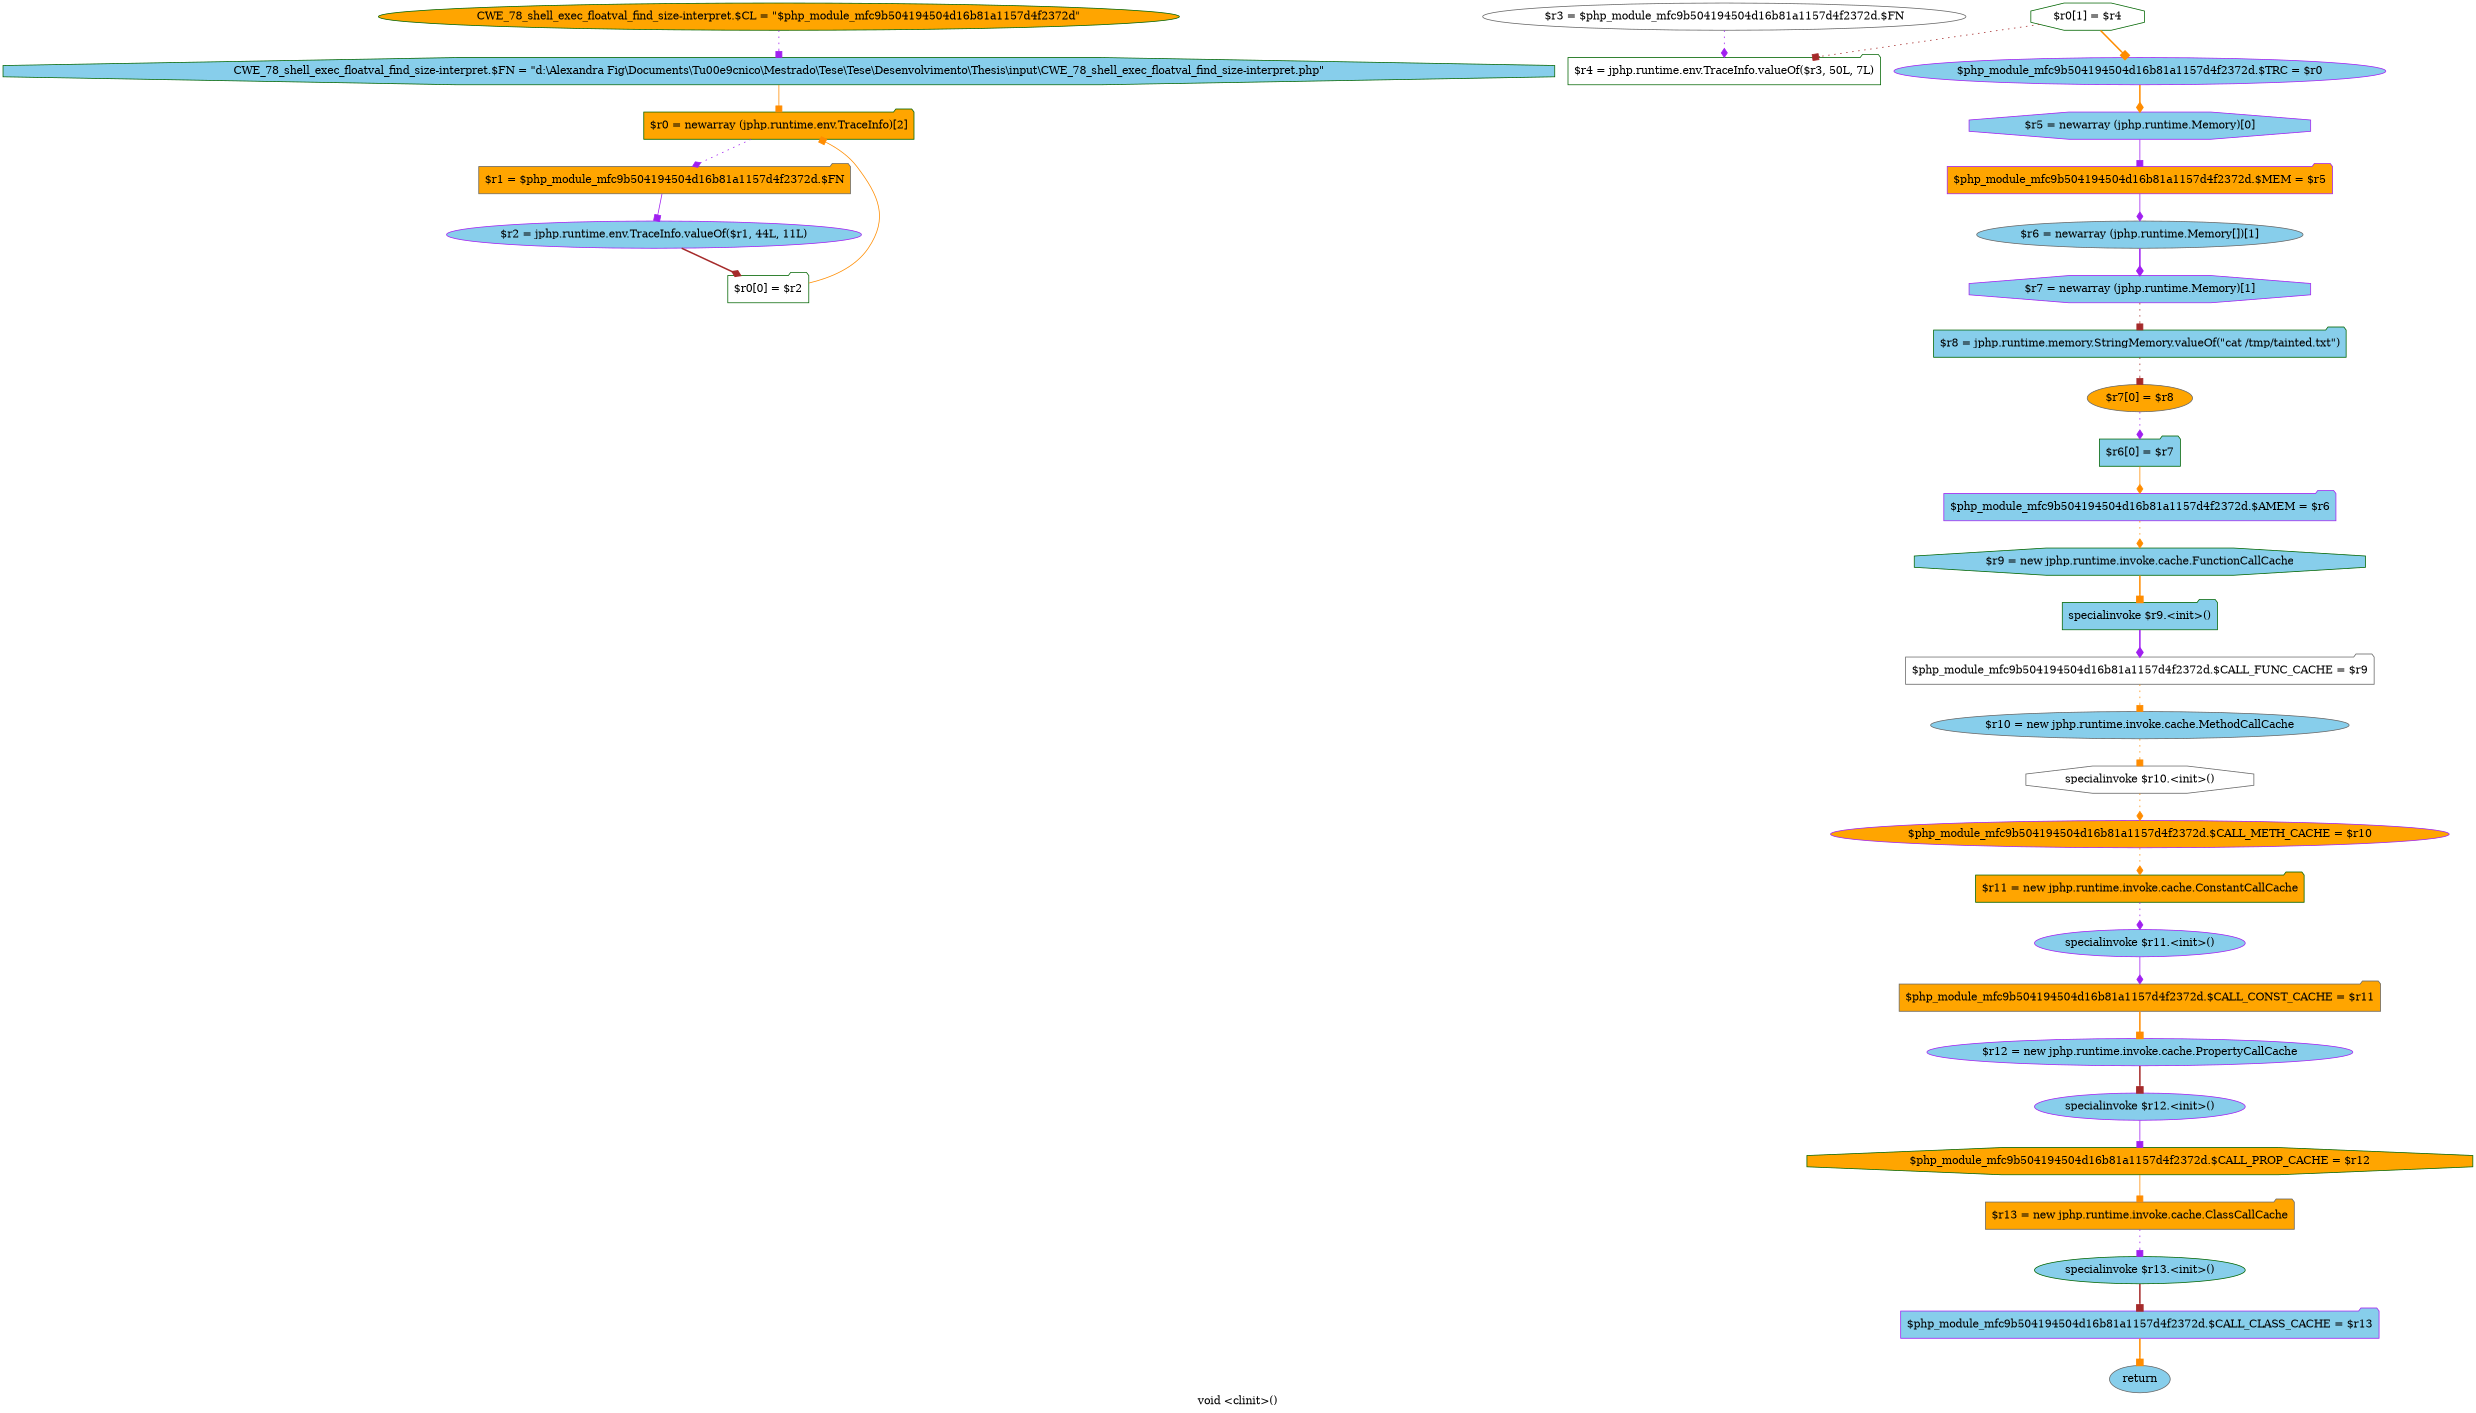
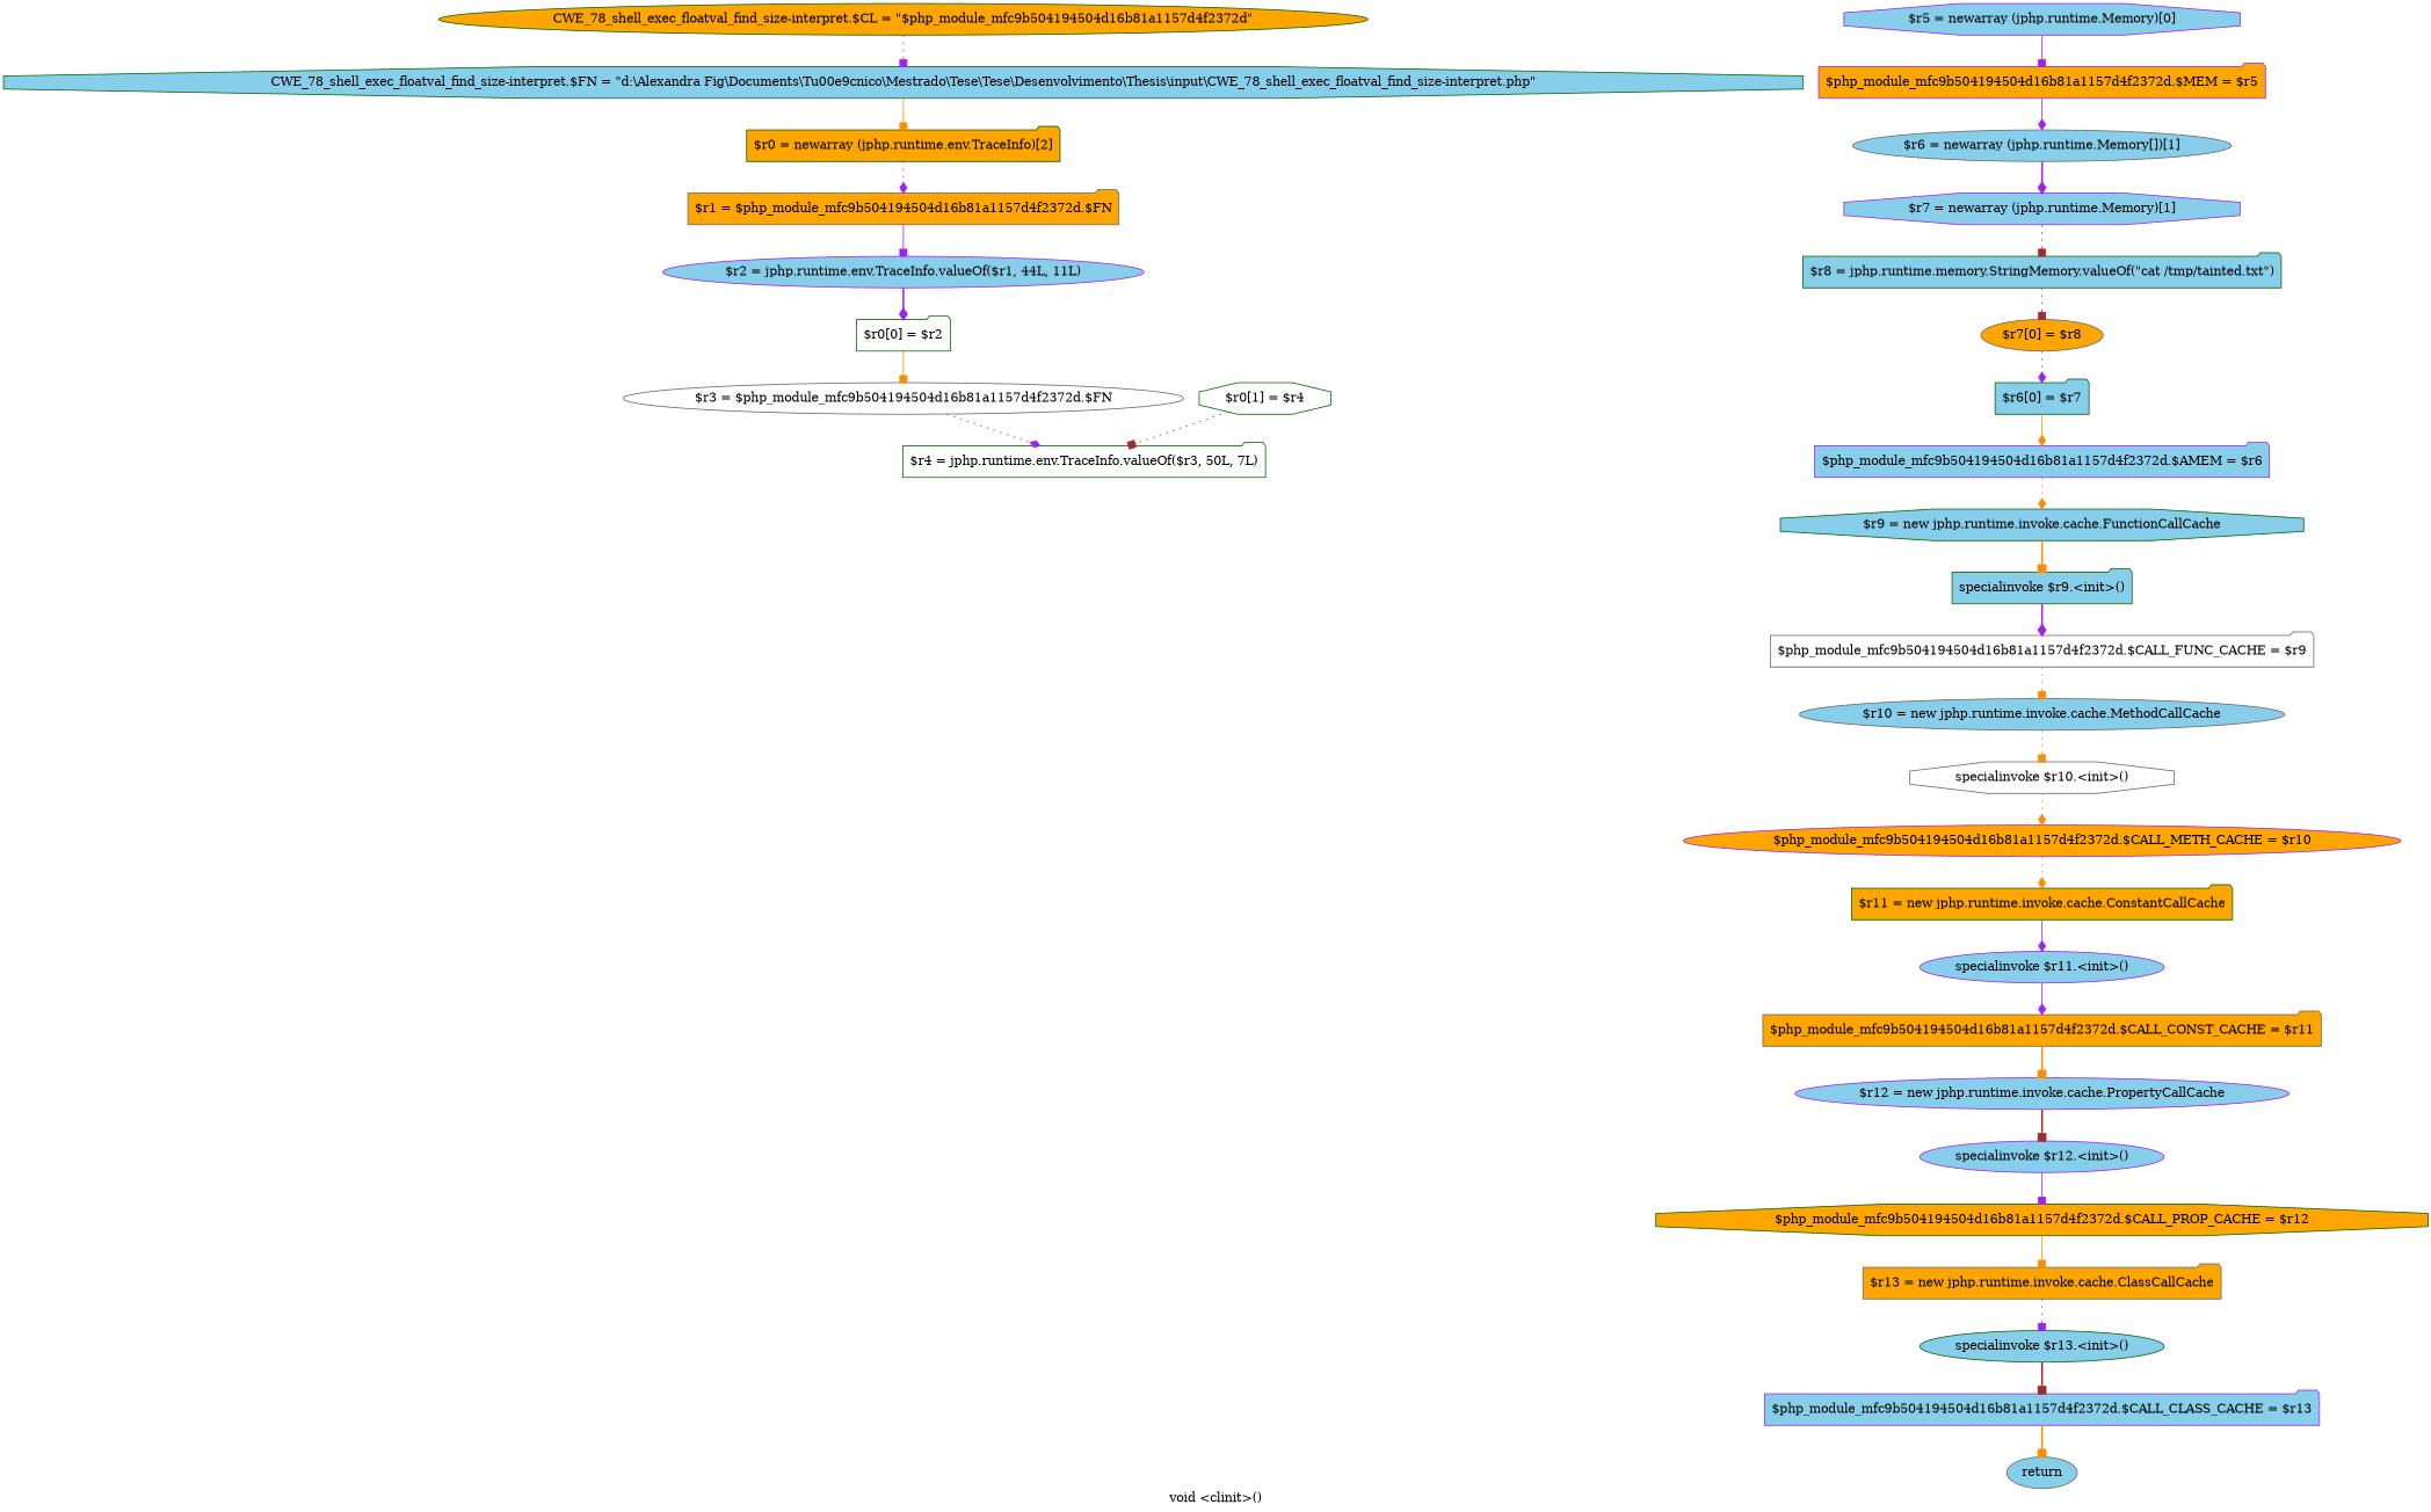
  digraph {
    fontname="DejaVu Serif"
    label="void <clinit>()"
    node [color=darkgreen fillcolor=skyblue fontname="DejaVu Serif" shape=folder style=filled]
    edge [arrowhead=box color=darkorange fontname="DejaVu Serif" style=dotted]
    n1 [fillcolor=orange label="CWE_78_shell_exec_floatval_find_size-interpret.$CL = \"$php_module_mfc9b504194504d16b81a1157d4f2372d\"" shape=ellipse]
    n2 [label="CWE_78_shell_exec_floatval_find_size-interpret.$FN = \"d:\\Alexandra Fig\\Documents\\T\u00e9cnico\\Mestrado\\Tese\\Tese\\Desenvolvimento\\Thesis\\input\\CWE_78_shell_exec_floatval_find_size-interpret.php\"" shape=octagon]
    n3 [fillcolor=orange label="$r0 = newarray (jphp.runtime.env.TraceInfo)[2]"]
    n4 [color=gray40 fillcolor=orange label="$r1 = $php_module_mfc9b504194504d16b81a1157d4f2372d.$FN"]
    n5 [color=purple label="$r2 = jphp.runtime.env.TraceInfo.valueOf($r1, 44L, 11L)" shape=ellipse]
    n6 [fillcolor=white label="$r0[0] = $r2"]
    n7 [color=gray40 fillcolor=white label="$r3 = $php_module_mfc9b504194504d16b81a1157d4f2372d.$FN" shape=ellipse]
    n8 [fillcolor=white label="$r4 = jphp.runtime.env.TraceInfo.valueOf($r3, 50L, 7L)"]
    n9 [fillcolor=white label="$r0[1] = $r4" shape=octagon]
-   n10 [color=purple label="$php_module_mfc9b504194504d16b81a1157d4f2372d.$TRC = $r0" shape=ellipse]
    n11 [color=purple label="$r5 = newarray (jphp.runtime.Memory)[0]" shape=octagon]
    n12 [color=purple fillcolor=orange label="$php_module_mfc9b504194504d16b81a1157d4f2372d.$MEM = $r5"]
    n13 [color=gray40 label="$r6 = newarray (jphp.runtime.Memory[])[1]" shape=ellipse]
    n14 [color=purple label="$r7 = newarray (jphp.runtime.Memory)[1]" shape=octagon]
    n15 [label="$r8 = jphp.runtime.memory.StringMemory.valueOf(\"cat /tmp/tainted.txt\")"]
    n16 [color=gray40 fillcolor=orange label="$r7[0] = $r8" shape=ellipse]
    n17 [label="$r6[0] = $r7"]
    n18 [color=purple label="$php_module_mfc9b504194504d16b81a1157d4f2372d.$AMEM = $r6"]
    n19 [label="$r9 = new jphp.runtime.invoke.cache.FunctionCallCache" shape=octagon]
    n20 [label="specialinvoke $r9.<init>()"]
    n21 [color=gray40 fillcolor=white label="$php_module_mfc9b504194504d16b81a1157d4f2372d.$CALL_FUNC_CACHE = $r9"]
    n22 [color=gray40 label="$r10 = new jphp.runtime.invoke.cache.MethodCallCache" shape=ellipse]
    n23 [color=gray40 fillcolor=white label="specialinvoke $r10.<init>()" shape=octagon]
    n24 [color=purple fillcolor=orange label="$php_module_mfc9b504194504d16b81a1157d4f2372d.$CALL_METH_CACHE = $r10" shape=ellipse]
    n25 [fillcolor=orange label="$r11 = new jphp.runtime.invoke.cache.ConstantCallCache"]
    n26 [color=purple label="specialinvoke $r11.<init>()" shape=ellipse]
    n27 [color=gray40 fillcolor=orange label="$php_module_mfc9b504194504d16b81a1157d4f2372d.$CALL_CONST_CACHE = $r11"]
    n28 [color=purple label="$r12 = new jphp.runtime.invoke.cache.PropertyCallCache" shape=ellipse]
    n29 [color=purple label="specialinvoke $r12.<init>()" shape=ellipse]
    n30 [fillcolor=orange label="$php_module_mfc9b504194504d16b81a1157d4f2372d.$CALL_PROP_CACHE = $r12" shape=octagon]
    n31 [color=gray40 fillcolor=orange label="$r13 = new jphp.runtime.invoke.cache.ClassCallCache"]
    n32 [label="specialinvoke $r13.<init>()" shape=ellipse]
    n33 [color=purple label="$php_module_mfc9b504194504d16b81a1157d4f2372d.$CALL_CLASS_CACHE = $r13"]
    n34 [color=gray40 label=return shape=ellipse]
    n1 -> n2 [color=purple]
    n2 -> n3 [style=solid]
    n3 -> n4 [arrowhead=diamond color=purple]
    n4 -> n5 [color=purple style=solid]
-   n5 -> n6 [arrowhead=diamond color=brown style=bold]
-   n6 -> n3 [style=solid]
+   n5 -> n6 [arrowhead=diamond color=purple style=bold]
+   n6 -> n7 [style=solid]
    n7 -> n8 [arrowhead=diamond color=purple]
    n9 -> n8 [color=brown]
-   n9 -> n10 [style=bold]
-   n10 -> n11 [arrowhead=diamond style=bold]
    n11 -> n12 [color=purple style=solid]
    n12 -> n13 [arrowhead=diamond color=purple style=solid]
    n13 -> n14 [arrowhead=diamond color=purple style=bold]
    n14 -> n15 [color=brown]
    n15 -> n16 [color=brown]
    n16 -> n17 [arrowhead=diamond color=purple]
    n17 -> n18 [arrowhead=diamond style=solid]
    n18 -> n19 [arrowhead=diamond]
    n19 -> n20 [style=bold]
    n20 -> n21 [arrowhead=diamond color=purple style=bold]
    n21 -> n22
    n22 -> n23
    n23 -> n24 [arrowhead=diamond]
    n24 -> n25 [arrowhead=diamond]
-   n25 -> n26 [arrowhead=diamond color=purple]
+   n25 -> n26 [arrowhead=diamond color=purple style=solid]
    n26 -> n27 [arrowhead=diamond color=purple style=solid]
    n27 -> n28 [style=bold]
    n28 -> n29 [color=brown style=bold]
    n29 -> n30 [color=purple style=solid]
    n30 -> n31 [style=solid]
    n31 -> n32 [color=purple]
    n32 -> n33 [color=brown style=bold]
    n33 -> n34 [style=bold]
  }
